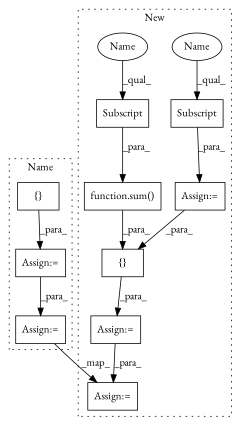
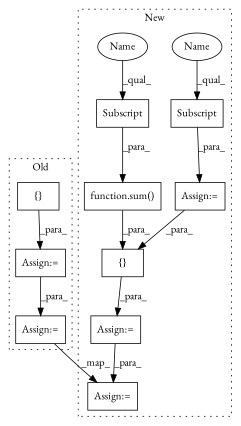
  digraph {
    fontname="EB Garamond"
    node [a=68 l=3 shape=box fontname="EB Garamond"]
    edge [fontname="EB Garamond"]
    n1 [a=59 l="2,1" label="{}" s="15310,15310"]
    n2 [label="Assign:=" s=15307]
    n3 [label="Assign:=" s=15545]
    n4 [a=75 l="4,1" label="function.sum()" s="14764,14787"]
    n5 [label="Assign:=" s=14809]
    n6 [label="Assign:=" s=14713]
    n7 [a=63 l="19,0" label=Subscript s="14768,0"]
    n8 [a=59 l="1,0" label="{}" s="14812,14842"]
    n9 [a=63 l="16,0" label=Subscript s="14716,0"]
    n10 [l=15 label="Assign:=" s=14900]
    n11 [a=87 l=11 label=Name s=14716 shape=ellipse]
    n12 [a=87 l=11 label=Name s=14768 shape=ellipse]
    subgraph cluster_1 {
-     label=Name
+     label=Old
      style=dotted
      n1
      n2
      n3
    }
    subgraph cluster_2 {
      label=New
      style=dotted
      n4
      n5
      n6
      n7
      n8
      n9
      n10
      n11
      n12
    }
    n1 -> n2 [label=_para_]
    n2 -> n3 [label=_para_]
    n3 -> n10 [label=_map_]
    n4 -> n8 [label=_para_]
    n5 -> n10 [label=_para_]
    n6 -> n8 [label=_para_]
    n7 -> n4 [label=_para_]
    n8 -> n5 [label=_para_]
    n9 -> n6 [label=_para_]
    n11 -> n9 [label=_qual_]
    n12 -> n7 [label=_qual_]
  }
